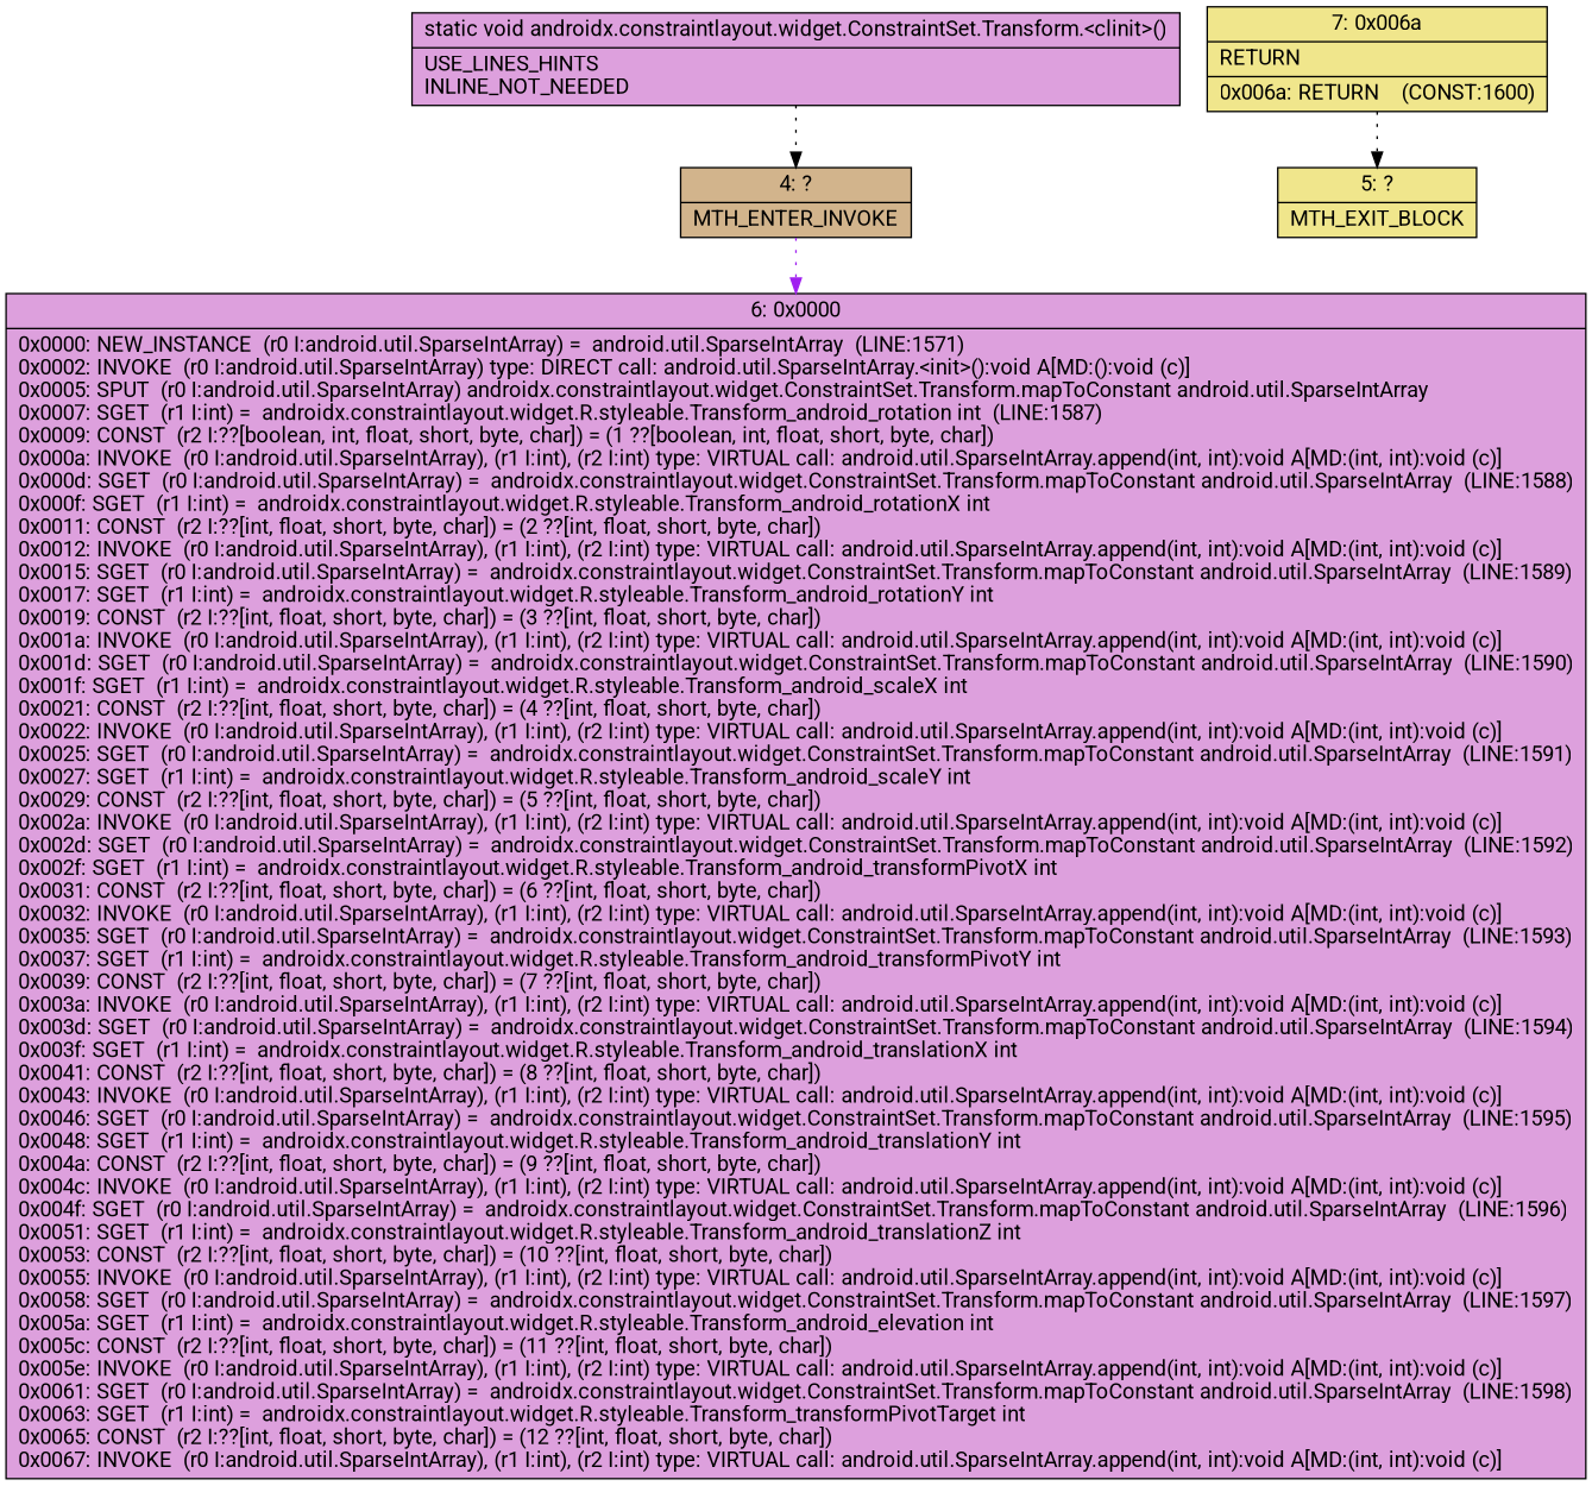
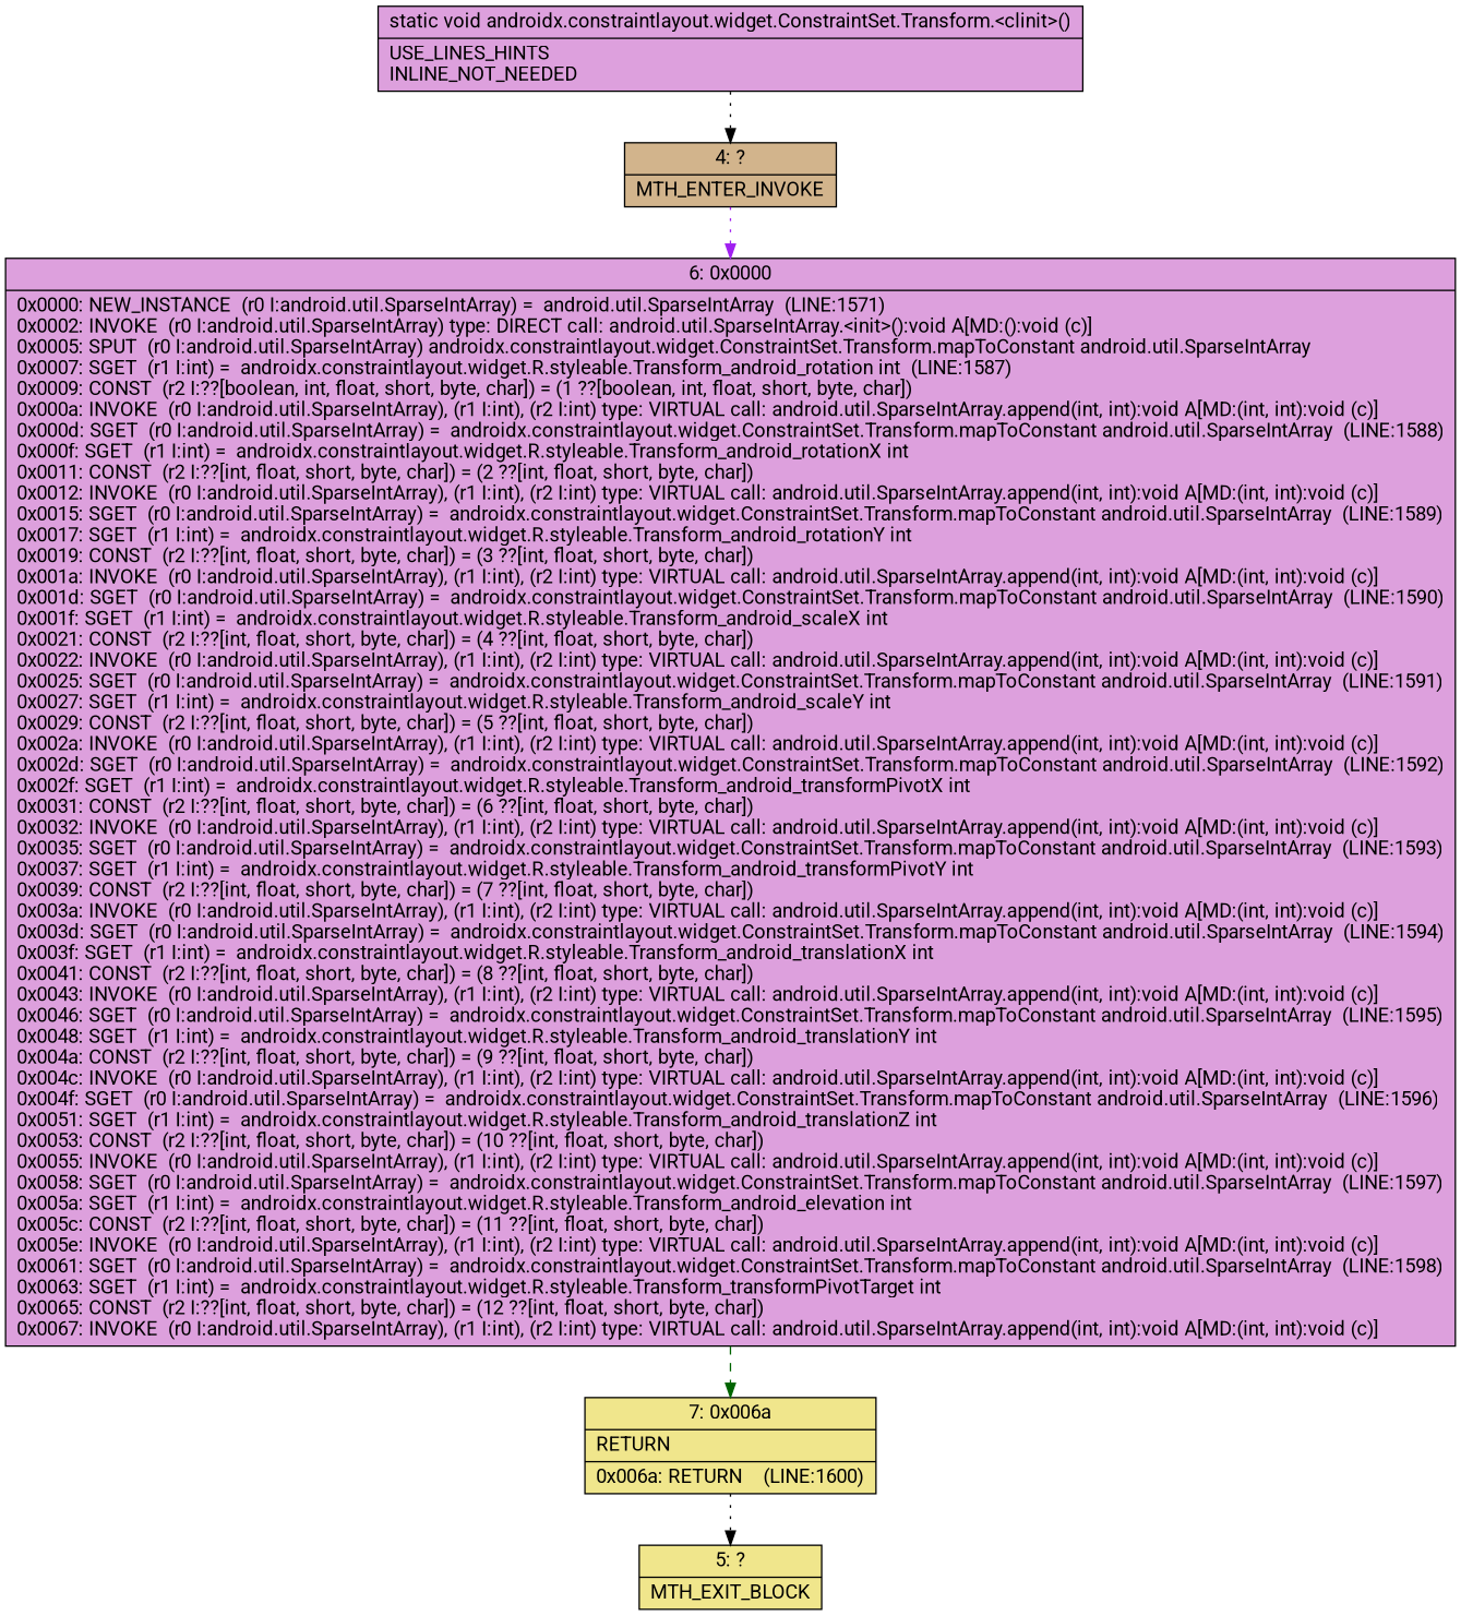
  digraph {
    fontname=Roboto
    node [fillcolor=plum fontname=Roboto shape=record style=filled]
    edge [color=black fontname=Roboto style=dotted]
    n1 [fillcolor=tan label="{4\:\ ?|MTH_ENTER_INVOKE\l}"]
    n2 [label="{6\:\ 0x0000|0x0000: NEW_INSTANCE  (r0 I:android.util.SparseIntArray) =  android.util.SparseIntArray  (LINE:1571)\l0x0002: INVOKE  (r0 I:android.util.SparseIntArray) type: DIRECT call: android.util.SparseIntArray.\<init\>():void A[MD:():void (c)]\l0x0005: SPUT  (r0 I:android.util.SparseIntArray) androidx.constraintlayout.widget.ConstraintSet.Transform.mapToConstant android.util.SparseIntArray \l0x0007: SGET  (r1 I:int) =  androidx.constraintlayout.widget.R.styleable.Transform_android_rotation int  (LINE:1587)\l0x0009: CONST  (r2 I:??[boolean, int, float, short, byte, char]) = (1 ??[boolean, int, float, short, byte, char]) \l0x000a: INVOKE  (r0 I:android.util.SparseIntArray), (r1 I:int), (r2 I:int) type: VIRTUAL call: android.util.SparseIntArray.append(int, int):void A[MD:(int, int):void (c)]\l0x000d: SGET  (r0 I:android.util.SparseIntArray) =  androidx.constraintlayout.widget.ConstraintSet.Transform.mapToConstant android.util.SparseIntArray  (LINE:1588)\l0x000f: SGET  (r1 I:int) =  androidx.constraintlayout.widget.R.styleable.Transform_android_rotationX int \l0x0011: CONST  (r2 I:??[int, float, short, byte, char]) = (2 ??[int, float, short, byte, char]) \l0x0012: INVOKE  (r0 I:android.util.SparseIntArray), (r1 I:int), (r2 I:int) type: VIRTUAL call: android.util.SparseIntArray.append(int, int):void A[MD:(int, int):void (c)]\l0x0015: SGET  (r0 I:android.util.SparseIntArray) =  androidx.constraintlayout.widget.ConstraintSet.Transform.mapToConstant android.util.SparseIntArray  (LINE:1589)\l0x0017: SGET  (r1 I:int) =  androidx.constraintlayout.widget.R.styleable.Transform_android_rotationY int \l0x0019: CONST  (r2 I:??[int, float, short, byte, char]) = (3 ??[int, float, short, byte, char]) \l0x001a: INVOKE  (r0 I:android.util.SparseIntArray), (r1 I:int), (r2 I:int) type: VIRTUAL call: android.util.SparseIntArray.append(int, int):void A[MD:(int, int):void (c)]\l0x001d: SGET  (r0 I:android.util.SparseIntArray) =  androidx.constraintlayout.widget.ConstraintSet.Transform.mapToConstant android.util.SparseIntArray  (LINE:1590)\l0x001f: SGET  (r1 I:int) =  androidx.constraintlayout.widget.R.styleable.Transform_android_scaleX int \l0x0021: CONST  (r2 I:??[int, float, short, byte, char]) = (4 ??[int, float, short, byte, char]) \l0x0022: INVOKE  (r0 I:android.util.SparseIntArray), (r1 I:int), (r2 I:int) type: VIRTUAL call: android.util.SparseIntArray.append(int, int):void A[MD:(int, int):void (c)]\l0x0025: SGET  (r0 I:android.util.SparseIntArray) =  androidx.constraintlayout.widget.ConstraintSet.Transform.mapToConstant android.util.SparseIntArray  (LINE:1591)\l0x0027: SGET  (r1 I:int) =  androidx.constraintlayout.widget.R.styleable.Transform_android_scaleY int \l0x0029: CONST  (r2 I:??[int, float, short, byte, char]) = (5 ??[int, float, short, byte, char]) \l0x002a: INVOKE  (r0 I:android.util.SparseIntArray), (r1 I:int), (r2 I:int) type: VIRTUAL call: android.util.SparseIntArray.append(int, int):void A[MD:(int, int):void (c)]\l0x002d: SGET  (r0 I:android.util.SparseIntArray) =  androidx.constraintlayout.widget.ConstraintSet.Transform.mapToConstant android.util.SparseIntArray  (LINE:1592)\l0x002f: SGET  (r1 I:int) =  androidx.constraintlayout.widget.R.styleable.Transform_android_transformPivotX int \l0x0031: CONST  (r2 I:??[int, float, short, byte, char]) = (6 ??[int, float, short, byte, char]) \l0x0032: INVOKE  (r0 I:android.util.SparseIntArray), (r1 I:int), (r2 I:int) type: VIRTUAL call: android.util.SparseIntArray.append(int, int):void A[MD:(int, int):void (c)]\l0x0035: SGET  (r0 I:android.util.SparseIntArray) =  androidx.constraintlayout.widget.ConstraintSet.Transform.mapToConstant android.util.SparseIntArray  (LINE:1593)\l0x0037: SGET  (r1 I:int) =  androidx.constraintlayout.widget.R.styleable.Transform_android_transformPivotY int \l0x0039: CONST  (r2 I:??[int, float, short, byte, char]) = (7 ??[int, float, short, byte, char]) \l0x003a: INVOKE  (r0 I:android.util.SparseIntArray), (r1 I:int), (r2 I:int) type: VIRTUAL call: android.util.SparseIntArray.append(int, int):void A[MD:(int, int):void (c)]\l0x003d: SGET  (r0 I:android.util.SparseIntArray) =  androidx.constraintlayout.widget.ConstraintSet.Transform.mapToConstant android.util.SparseIntArray  (LINE:1594)\l0x003f: SGET  (r1 I:int) =  androidx.constraintlayout.widget.R.styleable.Transform_android_translationX int \l0x0041: CONST  (r2 I:??[int, float, short, byte, char]) = (8 ??[int, float, short, byte, char]) \l0x0043: INVOKE  (r0 I:android.util.SparseIntArray), (r1 I:int), (r2 I:int) type: VIRTUAL call: android.util.SparseIntArray.append(int, int):void A[MD:(int, int):void (c)]\l0x0046: SGET  (r0 I:android.util.SparseIntArray) =  androidx.constraintlayout.widget.ConstraintSet.Transform.mapToConstant android.util.SparseIntArray  (LINE:1595)\l0x0048: SGET  (r1 I:int) =  androidx.constraintlayout.widget.R.styleable.Transform_android_translationY int \l0x004a: CONST  (r2 I:??[int, float, short, byte, char]) = (9 ??[int, float, short, byte, char]) \l0x004c: INVOKE  (r0 I:android.util.SparseIntArray), (r1 I:int), (r2 I:int) type: VIRTUAL call: android.util.SparseIntArray.append(int, int):void A[MD:(int, int):void (c)]\l0x004f: SGET  (r0 I:android.util.SparseIntArray) =  androidx.constraintlayout.widget.ConstraintSet.Transform.mapToConstant android.util.SparseIntArray  (LINE:1596)\l0x0051: SGET  (r1 I:int) =  androidx.constraintlayout.widget.R.styleable.Transform_android_translationZ int \l0x0053: CONST  (r2 I:??[int, float, short, byte, char]) = (10 ??[int, float, short, byte, char]) \l0x0055: INVOKE  (r0 I:android.util.SparseIntArray), (r1 I:int), (r2 I:int) type: VIRTUAL call: android.util.SparseIntArray.append(int, int):void A[MD:(int, int):void (c)]\l0x0058: SGET  (r0 I:android.util.SparseIntArray) =  androidx.constraintlayout.widget.ConstraintSet.Transform.mapToConstant android.util.SparseIntArray  (LINE:1597)\l0x005a: SGET  (r1 I:int) =  androidx.constraintlayout.widget.R.styleable.Transform_android_elevation int \l0x005c: CONST  (r2 I:??[int, float, short, byte, char]) = (11 ??[int, float, short, byte, char]) \l0x005e: INVOKE  (r0 I:android.util.SparseIntArray), (r1 I:int), (r2 I:int) type: VIRTUAL call: android.util.SparseIntArray.append(int, int):void A[MD:(int, int):void (c)]\l0x0061: SGET  (r0 I:android.util.SparseIntArray) =  androidx.constraintlayout.widget.ConstraintSet.Transform.mapToConstant android.util.SparseIntArray  (LINE:1598)\l0x0063: SGET  (r1 I:int) =  androidx.constraintlayout.widget.R.styleable.Transform_transformPivotTarget int \l0x0065: CONST  (r2 I:??[int, float, short, byte, char]) = (12 ??[int, float, short, byte, char]) \l0x0067: INVOKE  (r0 I:android.util.SparseIntArray), (r1 I:int), (r2 I:int) type: VIRTUAL call: android.util.SparseIntArray.append(int, int):void A[MD:(int, int):void (c)]\l}"]
-   n3 [fillcolor=khaki label="{7\:\ 0x006a|RETURN\l|0x006a: RETURN    (CONST:1600)\l}"]
+   n3 [fillcolor=khaki label="{7\:\ 0x006a|RETURN\l|0x006a: RETURN    (LINE:1600)\l}"]
    n4 [fillcolor=khaki label="{5\:\ ?|MTH_EXIT_BLOCK\l}"]
    n5 [label="{static void androidx.constraintlayout.widget.ConstraintSet.Transform.\<clinit\>()  | USE_LINES_HINTS\lINLINE_NOT_NEEDED\l}"]
    n1 -> n2 [color=purple]
+   n2 -> n3 [color=darkgreen style=dashed]
    n3 -> n4
    n5 -> n1
  }
